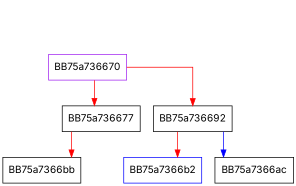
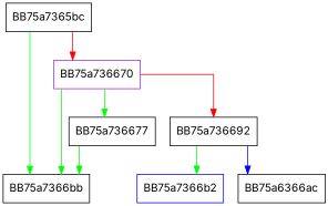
  digraph {
    fontname=Inter
    splines=ortho
    node [color=black fontname=Inter shape=box]
    edge [color=green fontname=Inter]
+   BB75a7365bc
    BB75a7366bb
    BB75a736670 [color=purple]
    BB75a736677
    BB75a736692
    BB75a7366b2 [color=blue]
-   BB75a7366ac
-   BB75a736670 -> BB75a736677 [color=red]
+   BB75a7366ac [label=BB75a6366ac]
+   BB75a7365bc -> BB75a7366bb
+   BB75a7365bc -> BB75a736670 [color=red]
+   BB75a736670 -> BB75a7366bb
+   BB75a736670 -> BB75a736677
    BB75a736670 -> BB75a736692 [color=red]
-   BB75a736677 -> BB75a7366bb [color=red]
-   BB75a736692 -> BB75a7366b2 [color=red]
+   BB75a736677 -> BB75a7366bb
+   BB75a736692 -> BB75a7366b2
    BB75a736692 -> BB75a7366ac [color=blue]
  }
